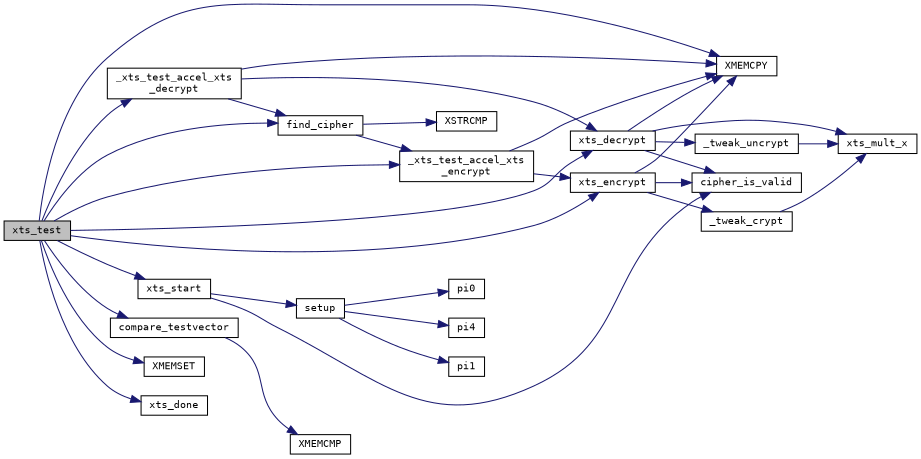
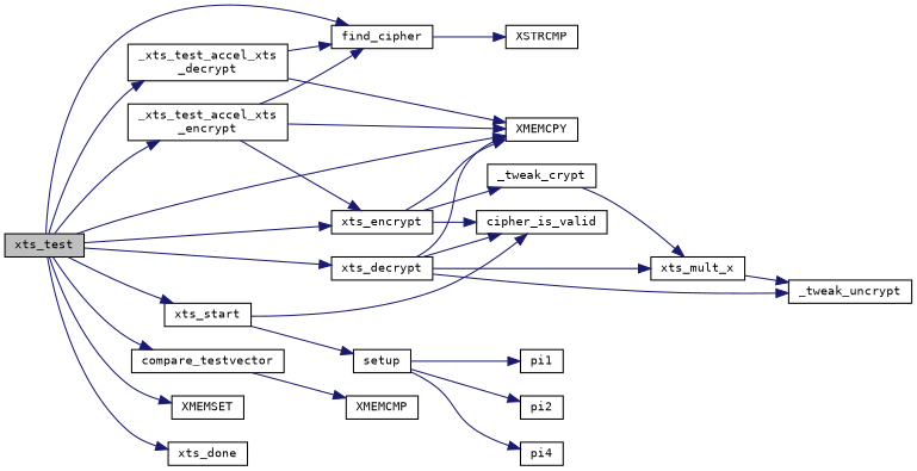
  digraph {
    fontname="DejaVu Sans Mono"
    rankdir=LR
    node [color=black fillcolor=white fontname="DejaVu Sans Mono" fontsize=10 shape=record style=filled]
    edge [color=midnightblue fontname="DejaVu Sans Mono" fontsize=10 labelfontname=Helvetica labelfontsize=10 style=solid]
    n1 [fillcolor=grey75 fontcolor=black height=0.2 label=xts_test width=0.4]
    n2 [height=0.2 label="_xts_test_accel_xts\l_decrypt" width=0.4]
    n3 [height=0.2 label=find_cipher width=0.4]
    n4 [height=0.2 label=XMEMCPY width=0.4]
    n5 [height=0.2 label=xts_decrypt width=0.4]
    n6 [height=0.2 label="_xts_test_accel_xts\l_encrypt" width=0.4]
    n7 [height=0.2 label=xts_encrypt width=0.4]
    n8 [height=0.2 label=compare_testvector width=0.4]
    n9 [height=0.2 label=XMEMSET width=0.4]
    n10 [height=0.2 label=xts_done width=0.4]
    n11 [height=0.2 label=xts_start width=0.4]
    n12 [height=0.2 label=XSTRCMP width=0.4]
    n13 [height=0.2 label=_tweak_uncrypt width=0.4]
    n14 [height=0.2 label=xts_mult_x width=0.4]
    n15 [height=0.2 label=cipher_is_valid width=0.4]
    n16 [height=0.2 label=_tweak_crypt width=0.4]
    n17 [height=0.2 label=XMEMCMP width=0.4]
    n18 [height=0.2 label=setup width=0.4]
    n19 [height=0.2 label=pi1 width=0.4]
-   n20 [height=0.2 label=pi0 width=0.4]
+   n20 [height=0.2 label=pi2 width=0.4]
    n21 [height=0.2 label=pi4 width=0.4]
    n1 -> n2
    n1 -> n3
    n1 -> n4
    n1 -> n5
    n1 -> n6
    n1 -> n7
    n1 -> n8
    n1 -> n9
    n1 -> n10
    n1 -> n11
    n2 -> n3
    n2 -> n4
-   n2 -> n5
    n3 -> n12
    n5 -> n4
    n5 -> n13
    n5 -> n14
    n5 -> n15
-   n3 -> n6
+   n6 -> n3
    n6 -> n4
    n6 -> n7
    n7 -> n4
    n7 -> n15
    n7 -> n16
    n8 -> n17
    n11 -> n15
    n11 -> n18
-   n13 -> n14
+   n14 -> n13
    n16 -> n14
    n18 -> n19
    n18 -> n20
    n18 -> n21
  }
